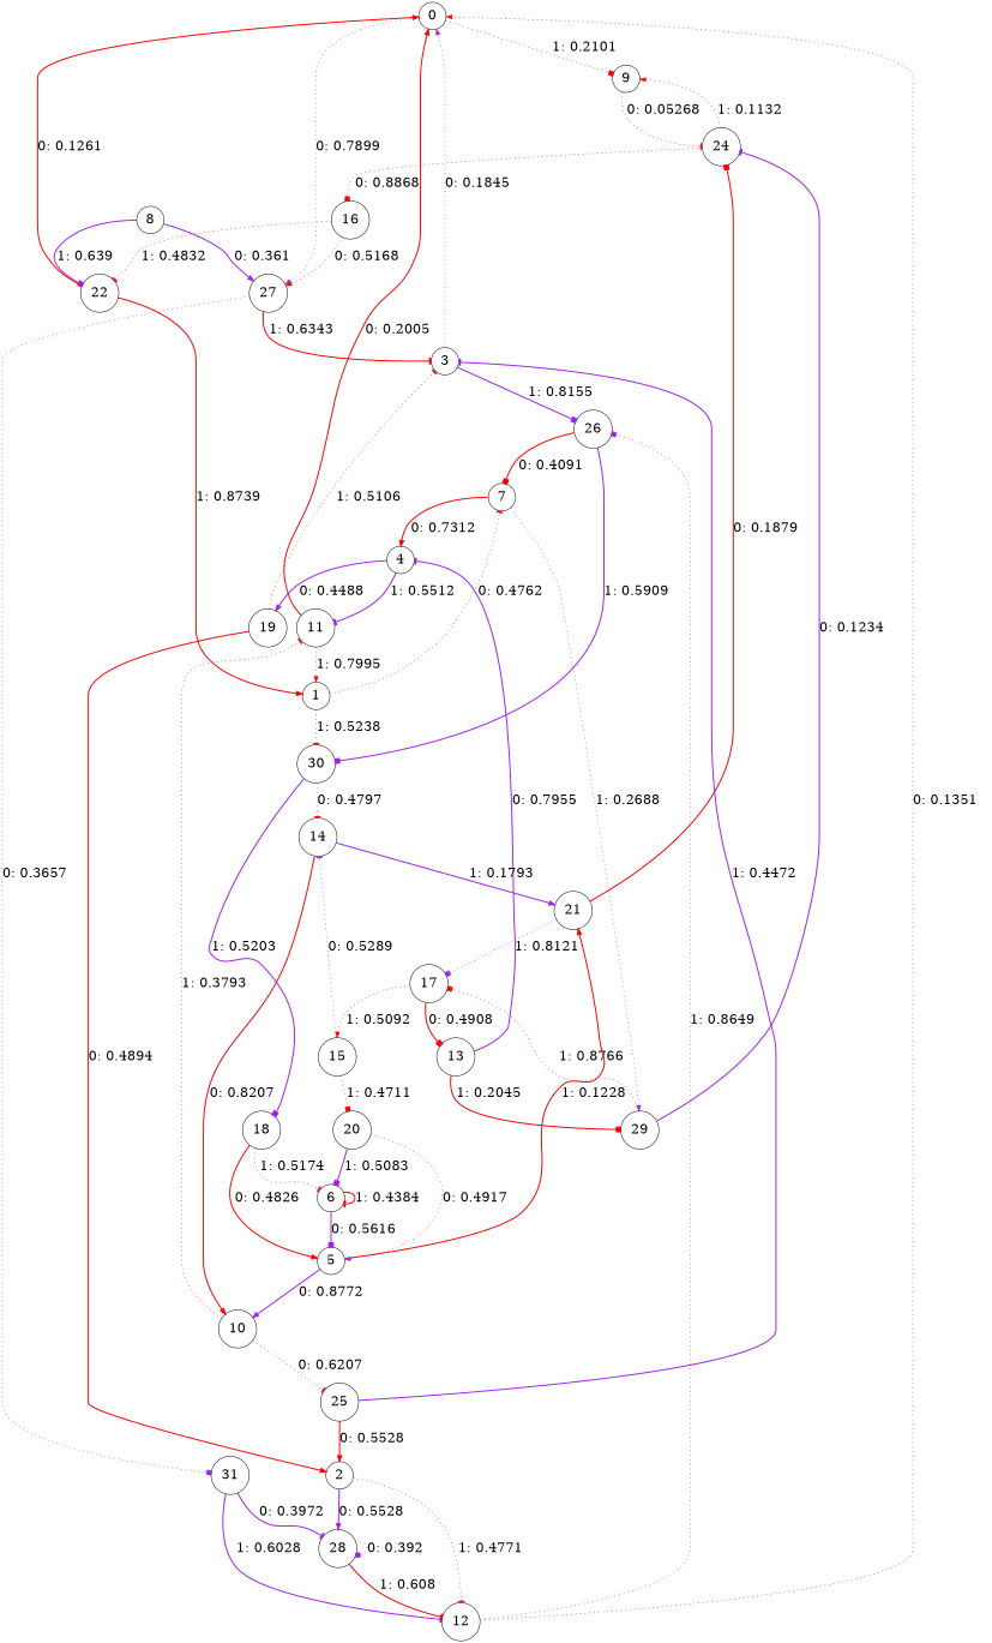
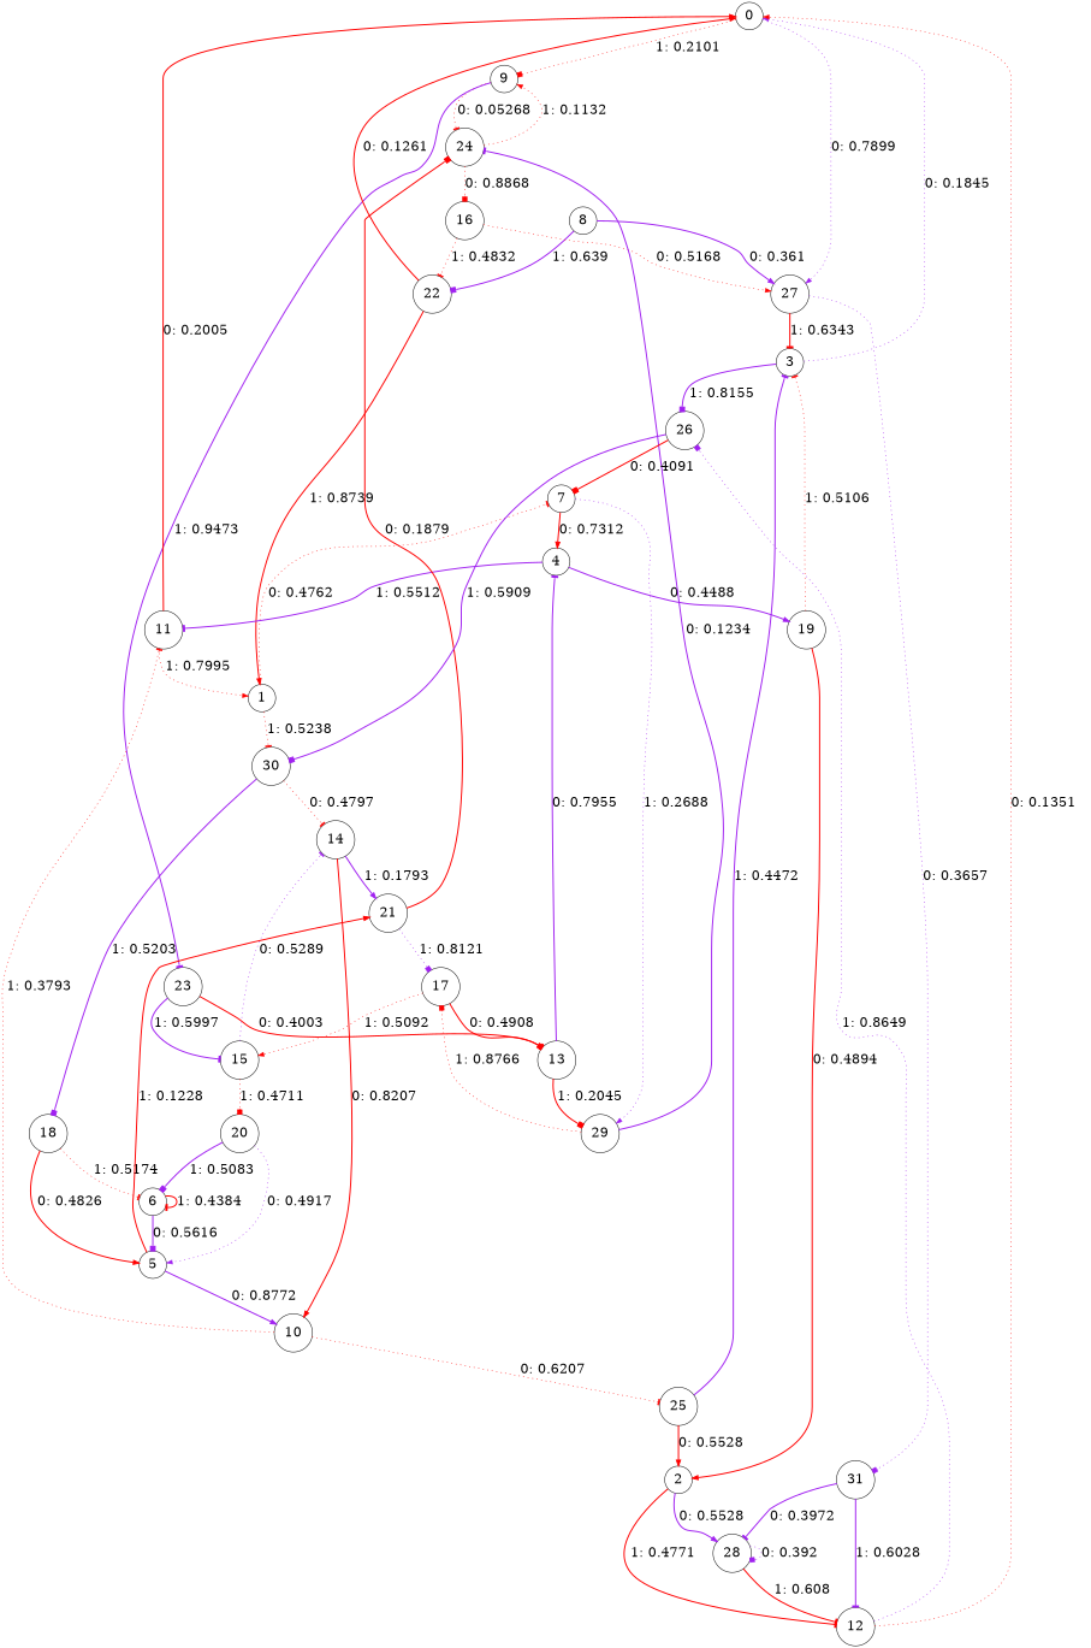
  digraph {
    node [fontsize=24 shape=circle]
    edge [arrowhead=normal color=red fontsize=24 style=bold]
    0
    9
    27
    8
    22
    24
+   23
    3
    31
    1
    16
    13
    15
    7
    30
    4
    29
    14
    18
    19
    11
    17
    10
    21
    5
    6
    2
    28
    12
    26
    25
    20
    0 -> 9 [arrowhead=box label="1: 0.2101   " style=dotted]
    0 -> 27 [color=purple label="0: 0.7899   " style=dotted]
    9 -> 24 [arrowhead=tee label="0: 0.05268  " style=dotted]
+   9 -> 23 [arrowhead=tee color=purple label="1: 0.9473   "]
    27 -> 3 [arrowhead=tee label="1: 0.6343   "]
    27 -> 31 [arrowhead=box color=purple label="0: 0.3657   " style=dotted]
    8 -> 27 [color=purple label="0: 0.361    "]
    8 -> 22 [arrowhead=box color=purple label="1: 0.639    "]
    22 -> 0 [label="0: 0.1261   "]
    22 -> 1 [label="1: 0.8739   "]
    24 -> 9 [label="1: 0.1132   " style=dotted]
    24 -> 16 [arrowhead=box label="0: 0.8868   " style=dotted]
+   23 -> 13 [arrowhead=tee label="0: 0.4003   "]
+   23 -> 15 [arrowhead=tee color=purple label="1: 0.5997   "]
    3 -> 0 [color=purple label="0: 0.1845   " style=dotted]
    3 -> 26 [arrowhead=box color=purple label="1: 0.8155   "]
    31 -> 28 [arrowhead=tee color=purple label="0: 0.3972   "]
    31 -> 12 [arrowhead=tee color=purple label="1: 0.6028   "]
    1 -> 7 [arrowhead=tee label="0: 0.4762   " style=dotted]
    1 -> 30 [arrowhead=tee label="1: 0.5238   " style=dotted]
    16 -> 27 [label="0: 0.5168   " style=dotted]
    16 -> 22 [arrowhead=tee label="1: 0.4832   " style=dotted]
    13 -> 4 [arrowhead=tee color=purple label="0: 0.7955   "]
    13 -> 29 [arrowhead=box label="1: 0.2045   "]
    15 -> 14 [arrowhead=tee color=purple label="0: 0.5289   " style=dotted]
    15 -> 20 [arrowhead=box label="1: 0.4711   " style=dotted]
    7 -> 4 [label="0: 0.7312   "]
    7 -> 29 [color=purple label="1: 0.2688   " style=dotted]
    30 -> 14 [arrowhead=tee label="0: 0.4797   " style=dotted]
    30 -> 18 [arrowhead=box color=purple label="1: 0.5203   "]
    4 -> 19 [color=purple label="0: 0.4488   "]
    4 -> 11 [arrowhead=tee color=purple label="1: 0.5512   "]
    29 -> 24 [arrowhead=tee color=purple label="0: 0.1234   "]
    29 -> 17 [arrowhead=box label="1: 0.8766   " style=dotted]
    14 -> 10 [label="0: 0.8207   "]
    14 -> 21 [color=purple label="1: 0.1793   "]
    18 -> 5 [label="0: 0.4826   "]
    18 -> 6 [arrowhead=tee label="1: 0.5174   " style=dotted]
    19 -> 3 [arrowhead=tee label="1: 0.5106   " style=dotted]
    19 -> 2 [label="0: 0.4894   "]
    11 -> 0 [label="0: 0.2005   "]
    11 -> 1 [label="1: 0.7995   " style=dotted]
    17 -> 13 [arrowhead=box label="0: 0.4908   "]
    17 -> 15 [label="1: 0.5092   " style=dotted]
    10 -> 11 [arrowhead=tee label="1: 0.3793   " style=dotted]
    10 -> 25 [arrowhead=tee label="0: 0.6207   " style=dotted]
    21 -> 24 [arrowhead=box label="0: 0.1879   "]
    21 -> 17 [arrowhead=box color=purple label="1: 0.8121   " style=dotted]
    5 -> 10 [color=purple label="0: 0.8772   "]
    5 -> 21 [label="1: 0.1228   "]
    6 -> 5 [arrowhead=box color=purple label="0: 0.5616   "]
    6 -> 6 [arrowhead=tee label="1: 0.4384   "]
    2 -> 28 [color=purple label="0: 0.5528   "]
-   2 -> 12 [arrowhead=tee label="1: 0.4771   " style=dotted]
+   2 -> 12 [arrowhead=tee label="1: 0.4771   "]
    28 -> 28 [arrowhead=box color=purple label="0: 0.392    " style=dotted]
    28 -> 12 [arrowhead=tee label="1: 0.608    "]
    12 -> 0 [label="0: 0.1351   " style=dotted]
    12 -> 26 [arrowhead=box color=purple label="1: 0.8649   " style=dotted]
    26 -> 7 [arrowhead=box label="0: 0.4091   "]
    26 -> 30 [arrowhead=box color=purple label="1: 0.5909   "]
    25 -> 3 [arrowhead=tee color=purple label="1: 0.4472   "]
    25 -> 2 [label="0: 0.5528   "]
    20 -> 5 [color=purple label="0: 0.4917   " style=dotted]
    20 -> 6 [arrowhead=box color=purple label="1: 0.5083   "]
  }
